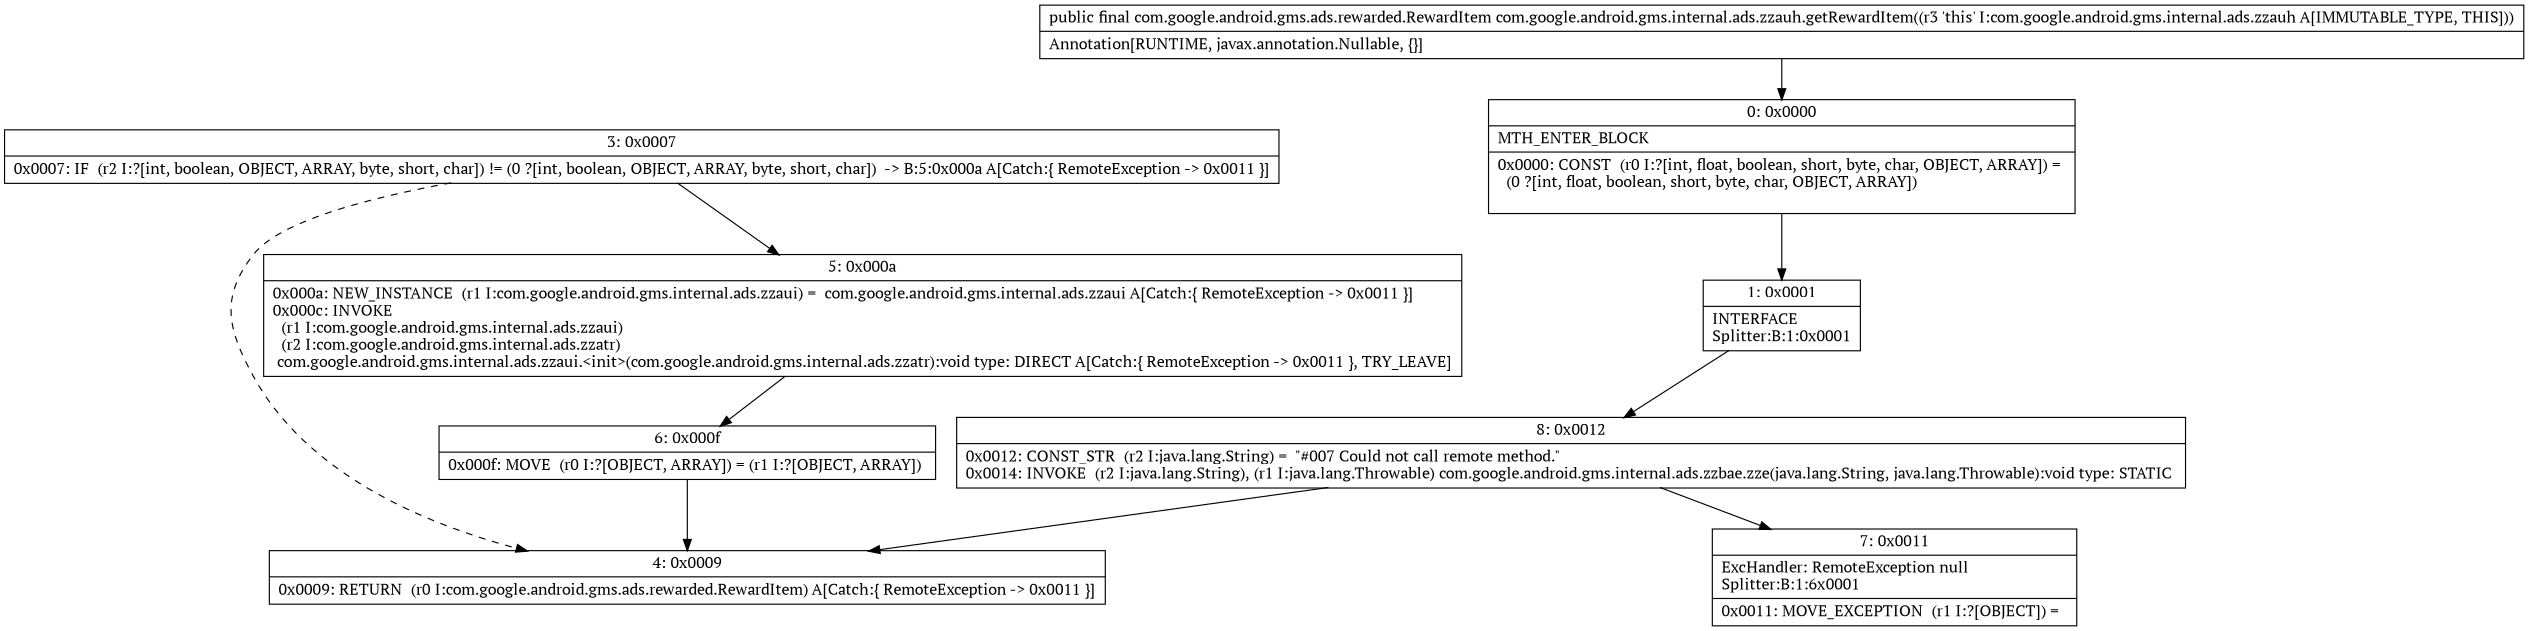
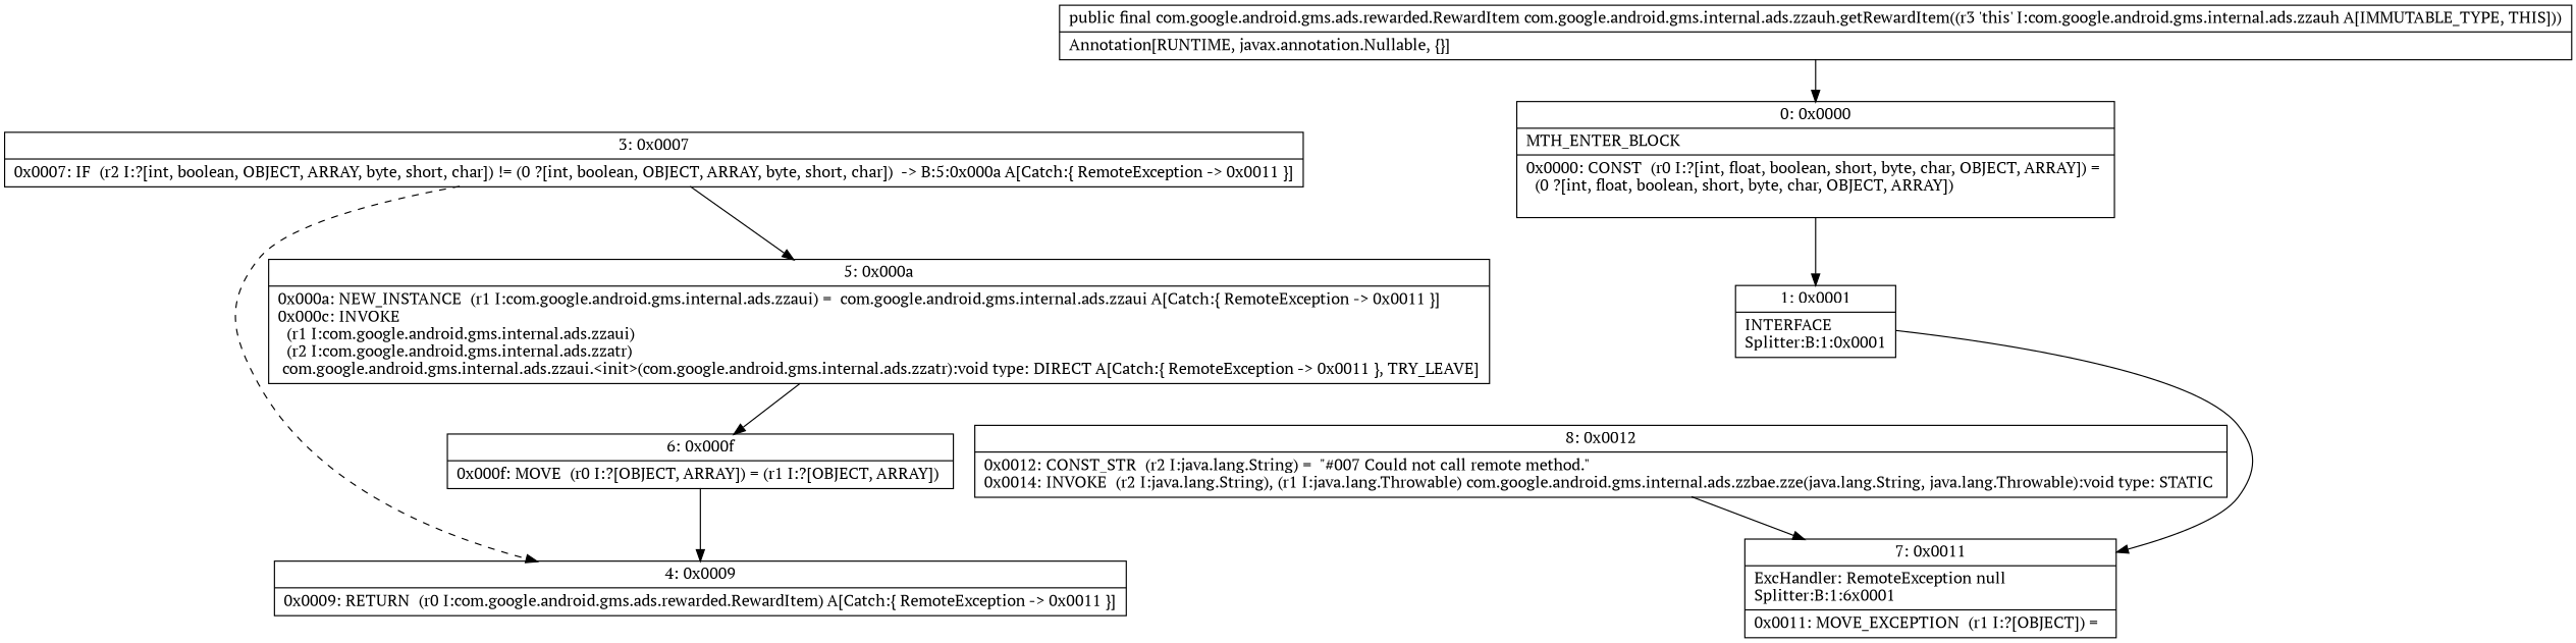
  digraph {
    fontname="PT Serif"
    node [fontname="PT Serif" shape=record]
    edge [fontname="PT Serif"]
    n1 [label="{0\:\ 0x0000|MTH_ENTER_BLOCK\l|0x0000: CONST  (r0 I:?[int, float, boolean, short, byte, char, OBJECT, ARRAY]) = \l  (0 ?[int, float, boolean, short, byte, char, OBJECT, ARRAY])\l \l}"]
    n2 [label="{1\:\ 0x0001|INTERFACE\lSplitter:B:1:0x0001\l}"]
    n3 [label="{7\:\ 0x0011|ExcHandler: RemoteException null\lSplitter:B:1:6x0001\l|0x0011: MOVE_EXCEPTION  (r1 I:?[OBJECT]) =  \l}"]
    n4 [label="{3\:\ 0x0007|0x0007: IF  (r2 I:?[int, boolean, OBJECT, ARRAY, byte, short, char]) != (0 ?[int, boolean, OBJECT, ARRAY, byte, short, char])  \-\> B:5:0x000a A[Catch:\{ RemoteException \-\> 0x0011 \}]\l}"]
    n5 [label="{4\:\ 0x0009|0x0009: RETURN  (r0 I:com.google.android.gms.ads.rewarded.RewardItem) A[Catch:\{ RemoteException \-\> 0x0011 \}]\l}"]
    n6 [label="{5\:\ 0x000a|0x000a: NEW_INSTANCE  (r1 I:com.google.android.gms.internal.ads.zzaui) =  com.google.android.gms.internal.ads.zzaui A[Catch:\{ RemoteException \-\> 0x0011 \}]\l0x000c: INVOKE  \l  (r1 I:com.google.android.gms.internal.ads.zzaui)\l  (r2 I:com.google.android.gms.internal.ads.zzatr)\l com.google.android.gms.internal.ads.zzaui.\<init\>(com.google.android.gms.internal.ads.zzatr):void type: DIRECT A[Catch:\{ RemoteException \-\> 0x0011 \}, TRY_LEAVE]\l}"]
    n7 [label="{6\:\ 0x000f|0x000f: MOVE  (r0 I:?[OBJECT, ARRAY]) = (r1 I:?[OBJECT, ARRAY]) \l}"]
    n8 [label="{8\:\ 0x0012|0x0012: CONST_STR  (r2 I:java.lang.String) =  \"#007 Could not call remote method.\" \l0x0014: INVOKE  (r2 I:java.lang.String), (r1 I:java.lang.Throwable) com.google.android.gms.internal.ads.zzbae.zze(java.lang.String, java.lang.Throwable):void type: STATIC \l}"]
    n9 [label="{public final com.google.android.gms.ads.rewarded.RewardItem com.google.android.gms.internal.ads.zzauh.getRewardItem((r3 'this' I:com.google.android.gms.internal.ads.zzauh A[IMMUTABLE_TYPE, THIS]))  | Annotation[RUNTIME, javax.annotation.Nullable, \{\}]\l}"]
    n1 -> n2
-   n2 -> n8
+   n2 -> n3
    n4 -> n5 [style=dashed]
    n4 -> n6
    n6 -> n7
    n7 -> n5
    n8 -> n3
-   n8 -> n5
    n9 -> n1
  }
